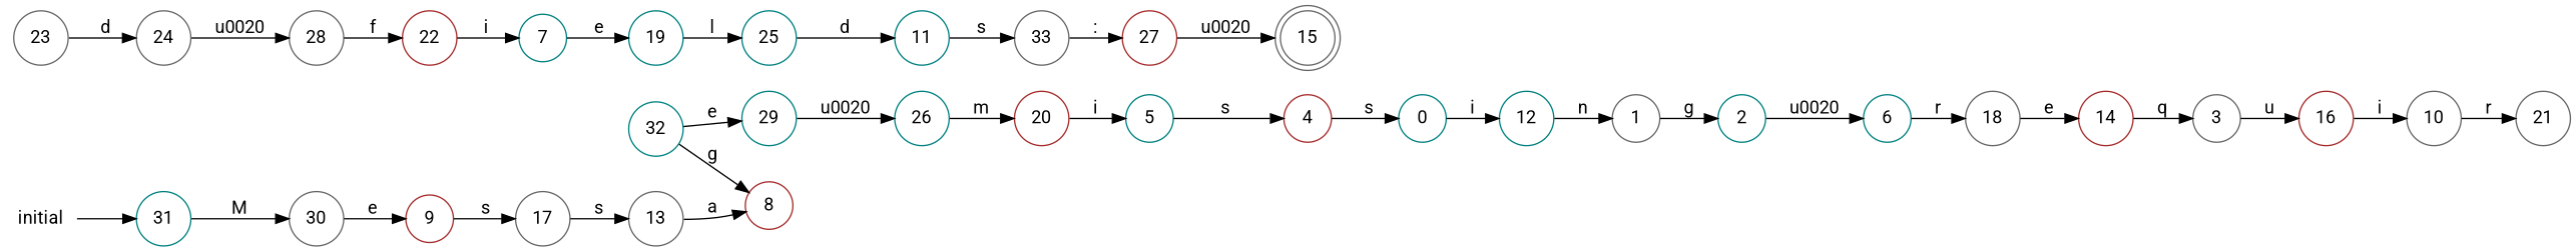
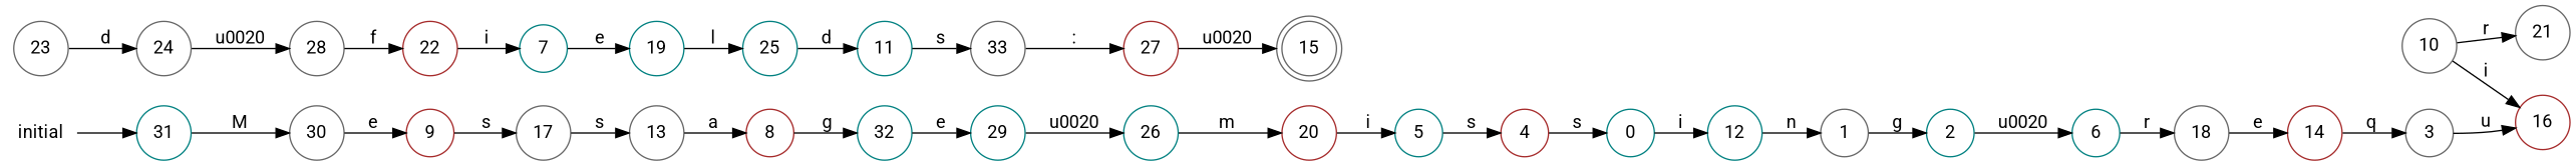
  digraph {
    fontname=Roboto
    rankdir=LR
    node [color=teal fontname=Roboto shape=circle]
    edge [fontname=Roboto]
    0
    12
    1 [color=gray40]
    2
    6
    18 [color=gray40]
    14 [color=brown]
    3 [color=gray40]
    16 [color=brown]
    10 [color=gray40]
    21 [color=gray40]
    4 [color=brown]
    5
    7
    19
    25
    11
    8 [color=brown]
    32
    29
    26
    9 [color=brown]
    17 [color=gray40]
    13 [color=gray40]
    23 [color=gray40]
    24 [color=gray40]
    33 [color=gray40]
    27 [color=brown]
    15 [color=gray40 shape=doublecircle]
    20 [color=brown]
    28 [color=gray40]
    22 [color=brown]
    30 [color=gray40]
    31
    initial [shape=plaintext]
    0 -> 12 [label=i]
    12 -> 1 [label=n]
    1 -> 2 [label=g]
    2 -> 6 [label="\u0020"]
    6 -> 18 [label=r]
    18 -> 14 [label=e]
    14 -> 3 [label=q]
    3 -> 16 [label=u]
-   16 -> 10 [label=i]
+   10 -> 16 [label=i]
    10 -> 21 [label=r]
    4 -> 0 [label=s]
    5 -> 4 [label=s]
    7 -> 19 [label=e]
    19 -> 25 [label=l]
    25 -> 11 [label=d]
    11 -> 33 [label=s]
-   32 -> 8 [label=g]
+   8 -> 32 [label=g]
    32 -> 29 [label=e]
    29 -> 26 [label="\u0020"]
    26 -> 20 [label=m]
    9 -> 17 [label=s]
    17 -> 13 [label=s]
    13 -> 8 [label=a]
    23 -> 24 [label=d]
    24 -> 28 [label="\u0020"]
    33 -> 27 [label=":"]
    27 -> 15 [label="\u0020"]
    20 -> 5 [label=i]
    28 -> 22 [label=f]
    22 -> 7 [label=i]
    30 -> 9 [label=e]
    31 -> 30 [label=M]
    initial -> 31
  }
